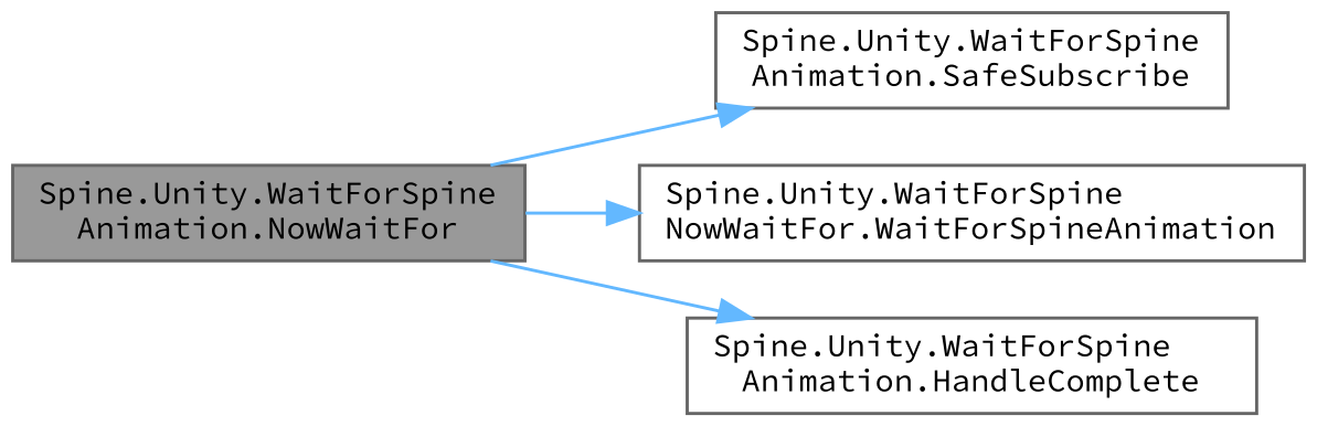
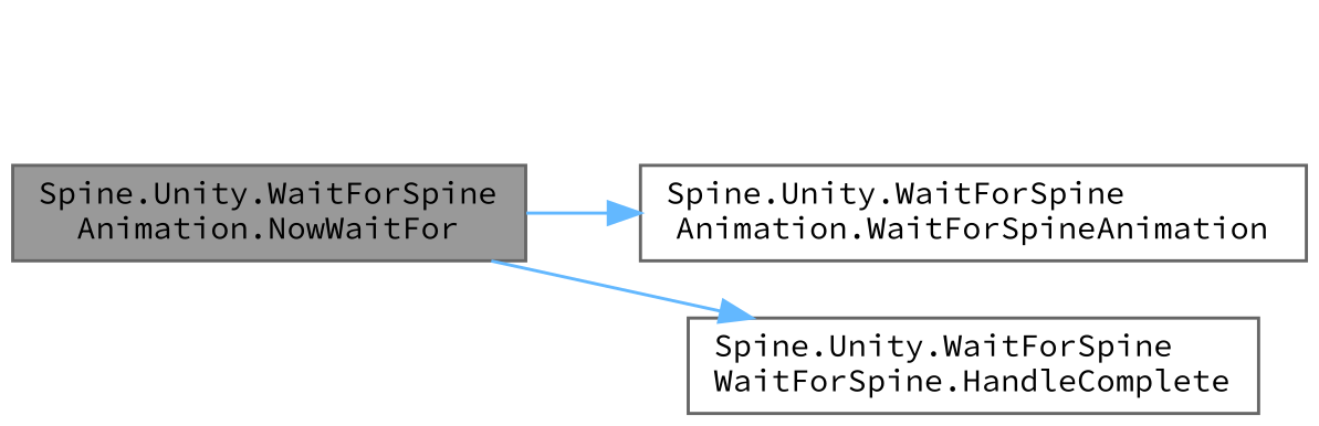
  digraph {
    fontname="Source Code Pro"
    rankdir=LR
    node [color=grey40 fillcolor=white fontname="Source Code Pro" fontsize=10 shape=box style=filled]
    edge [color=steelblue1 fontname="Source Code Pro" fontsize=10 labelfontname=Helvetica labelfontsize=10 style=solid]
    n1 [color=gray40 fillcolor=grey60 fontcolor=black height=0.2 label="Spine.Unity.WaitForSpine\lAnimation.NowWaitFor" width=0.4]
-   n2 [height=0.2 label="Spine.Unity.WaitForSpine\lAnimation.SafeSubscribe" width=0.4]
-   n3 [height=0.2 label="Spine.Unity.WaitForSpine\lNowWaitFor.WaitForSpineAnimation" width=0.4]
-   n4 [height=0.2 label="Spine.Unity.WaitForSpine\lAnimation.HandleComplete" width=0.4]
-   n1 -> n2
+   n3 [height=0.2 label="Spine.Unity.WaitForSpine\lAnimation.WaitForSpineAnimation" width=0.4]
+   n4 [height=0.2 label="Spine.Unity.WaitForSpine\lWaitForSpine.HandleComplete" width=0.4]
    n1 -> n3
    n1 -> n4
  }
